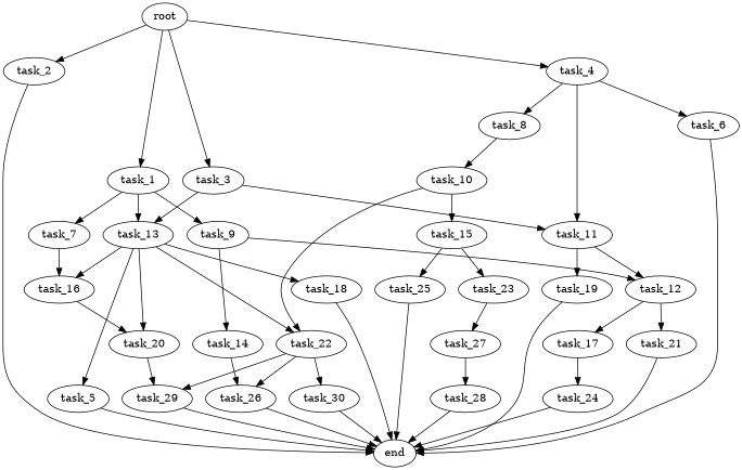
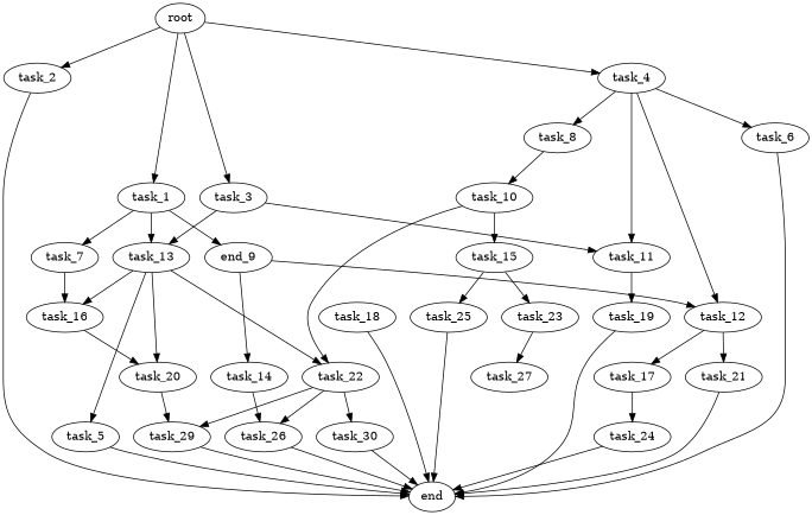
  digraph {
    root
    task_1
    task_2
    task_3
    task_4
    task_7
-   task_9
+   task_9 [label=end_9]
    task_13
    end
    task_11
    task_6
    task_8
    task_12
    task_16
    task_14
    task_5
    task_22
    task_18
    task_20
    task_19
    task_10
    task_17
    task_21
    task_15
    task_26
    task_23
    task_25
    task_29
    task_30
    task_24
    task_27
-   task_28
    root -> task_1
    root -> task_2
    root -> task_3
    root -> task_4
    task_1 -> task_7
    task_1 -> task_9
    task_1 -> task_13
    task_2 -> end
    task_3 -> task_13
    task_3 -> task_11
    task_4 -> task_11
    task_4 -> task_6
    task_4 -> task_8
-   task_11 -> task_12
+   task_4 -> task_12
    task_7 -> task_16
    task_9 -> task_12
    task_9 -> task_14
    task_13 -> task_16
    task_13 -> task_5
    task_13 -> task_22
-   task_13 -> task_18
    task_13 -> task_20
    task_11 -> task_19
    task_6 -> end
    task_8 -> task_10
    task_12 -> task_17
    task_12 -> task_21
    task_16 -> task_20
    task_14 -> task_26
    task_5 -> end
    task_22 -> task_26
    task_22 -> task_29
    task_22 -> task_30
    task_18 -> end
    task_20 -> task_29
    task_19 -> end
    task_10 -> task_22
    task_10 -> task_15
    task_17 -> task_24
    task_21 -> end
    task_15 -> task_23
    task_15 -> task_25
    task_26 -> end
    task_23 -> task_27
    task_25 -> end
    task_29 -> end
    task_30 -> end
    task_24 -> end
-   task_27 -> task_28
-   task_28 -> end
  }
